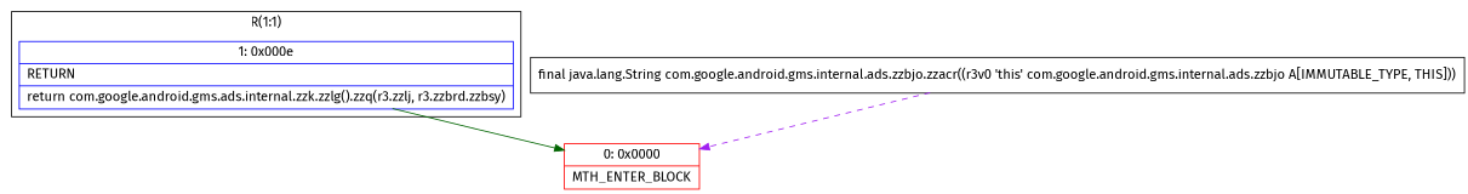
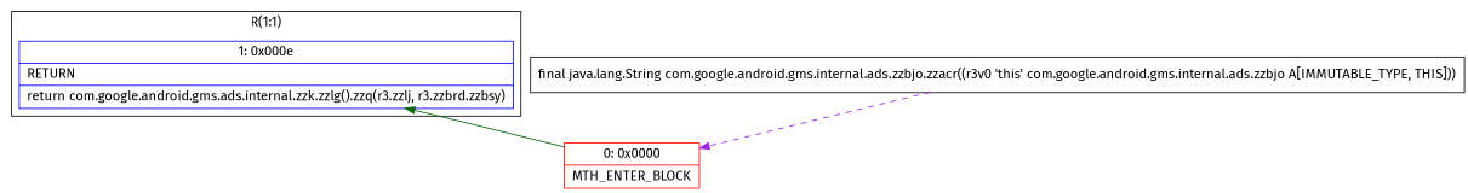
  digraph {
    fontname="Fira Sans"
    node [shape=record fontname="Fira Sans"]
    edge [fontname="Fira Sans"]
    n1 [color=blue label="{1\:\ 0x000e|RETURN\l|return com.google.android.gms.ads.internal.zzk.zzlg().zzq(r3.zzlj, r3.zzbrd.zzbsy)\l}"]
    n2 [color=red label="{0\:\ 0x0000|MTH_ENTER_BLOCK\l}"]
    n3 [label="{final java.lang.String com.google.android.gms.internal.ads.zzbjo.zzacr((r3v0 'this' com.google.android.gms.internal.ads.zzbjo A[IMMUTABLE_TYPE, THIS])) }"]
    subgraph cluster_1 {
      label="R(1:1)"
      n1
    }
-   n1 -> n2 [color=darkgreen style=solid]
+   n2 -> n1 [color=darkgreen style=solid]
    n3 -> n2 [color=purple style=dashed]
  }
